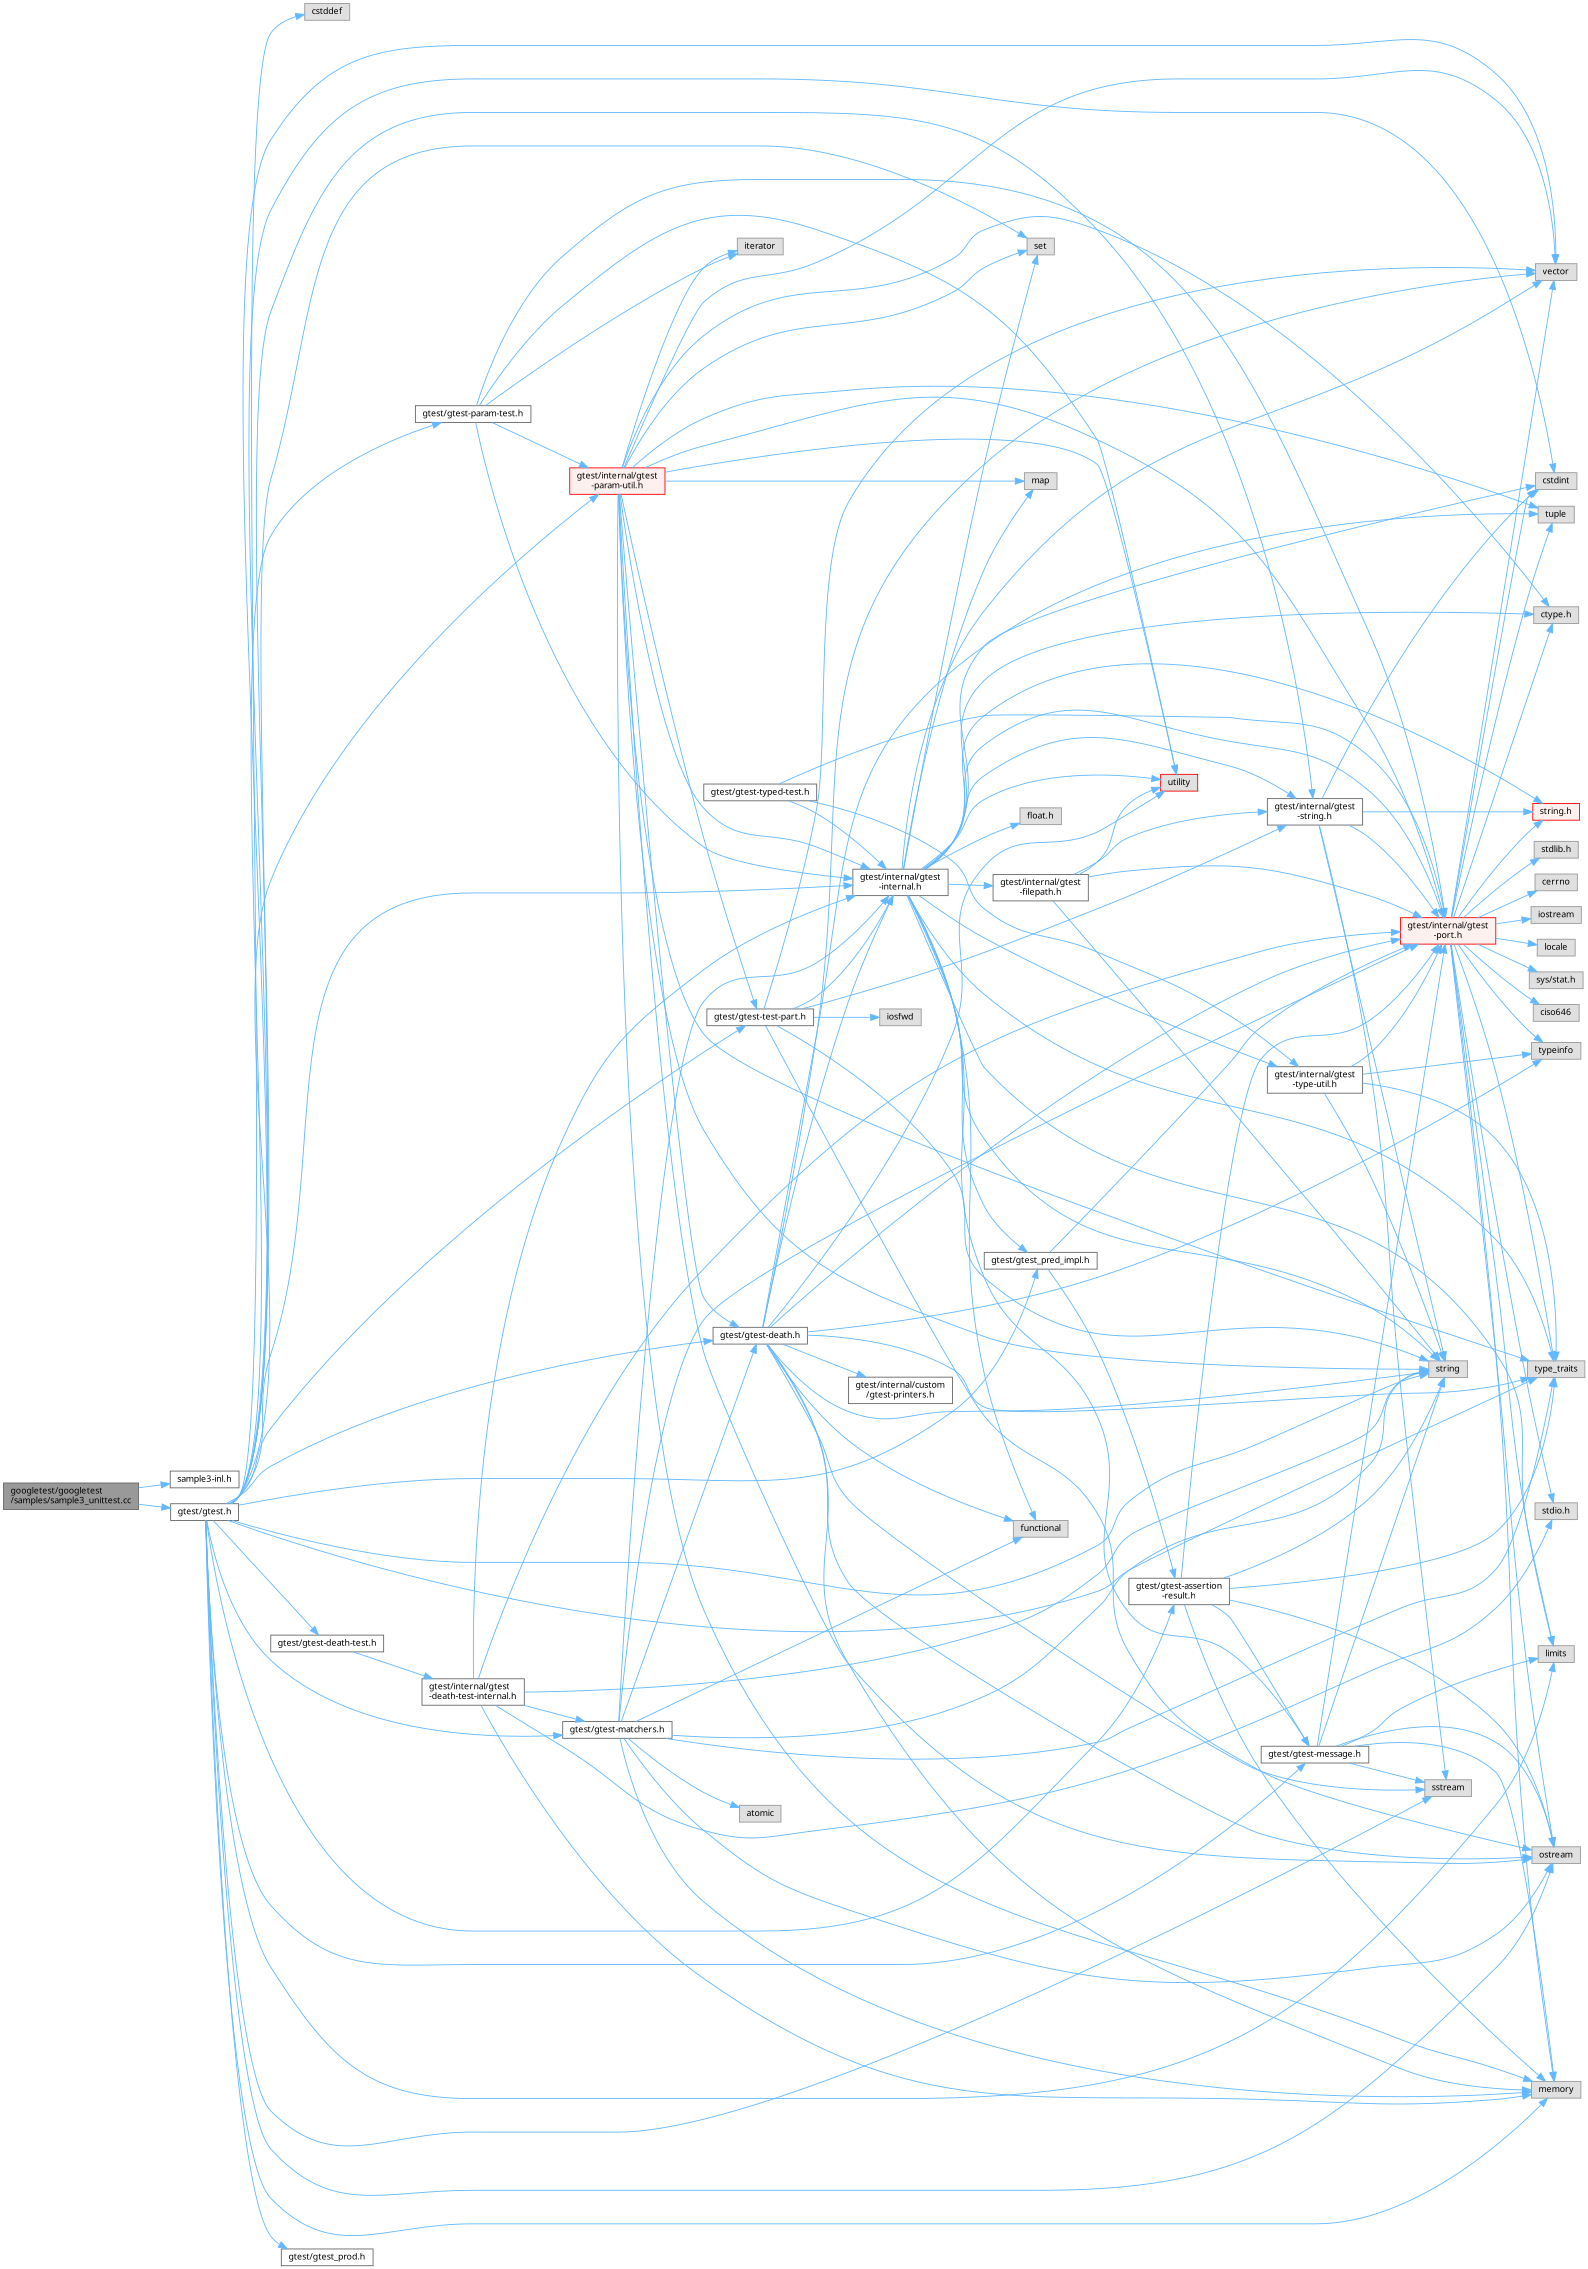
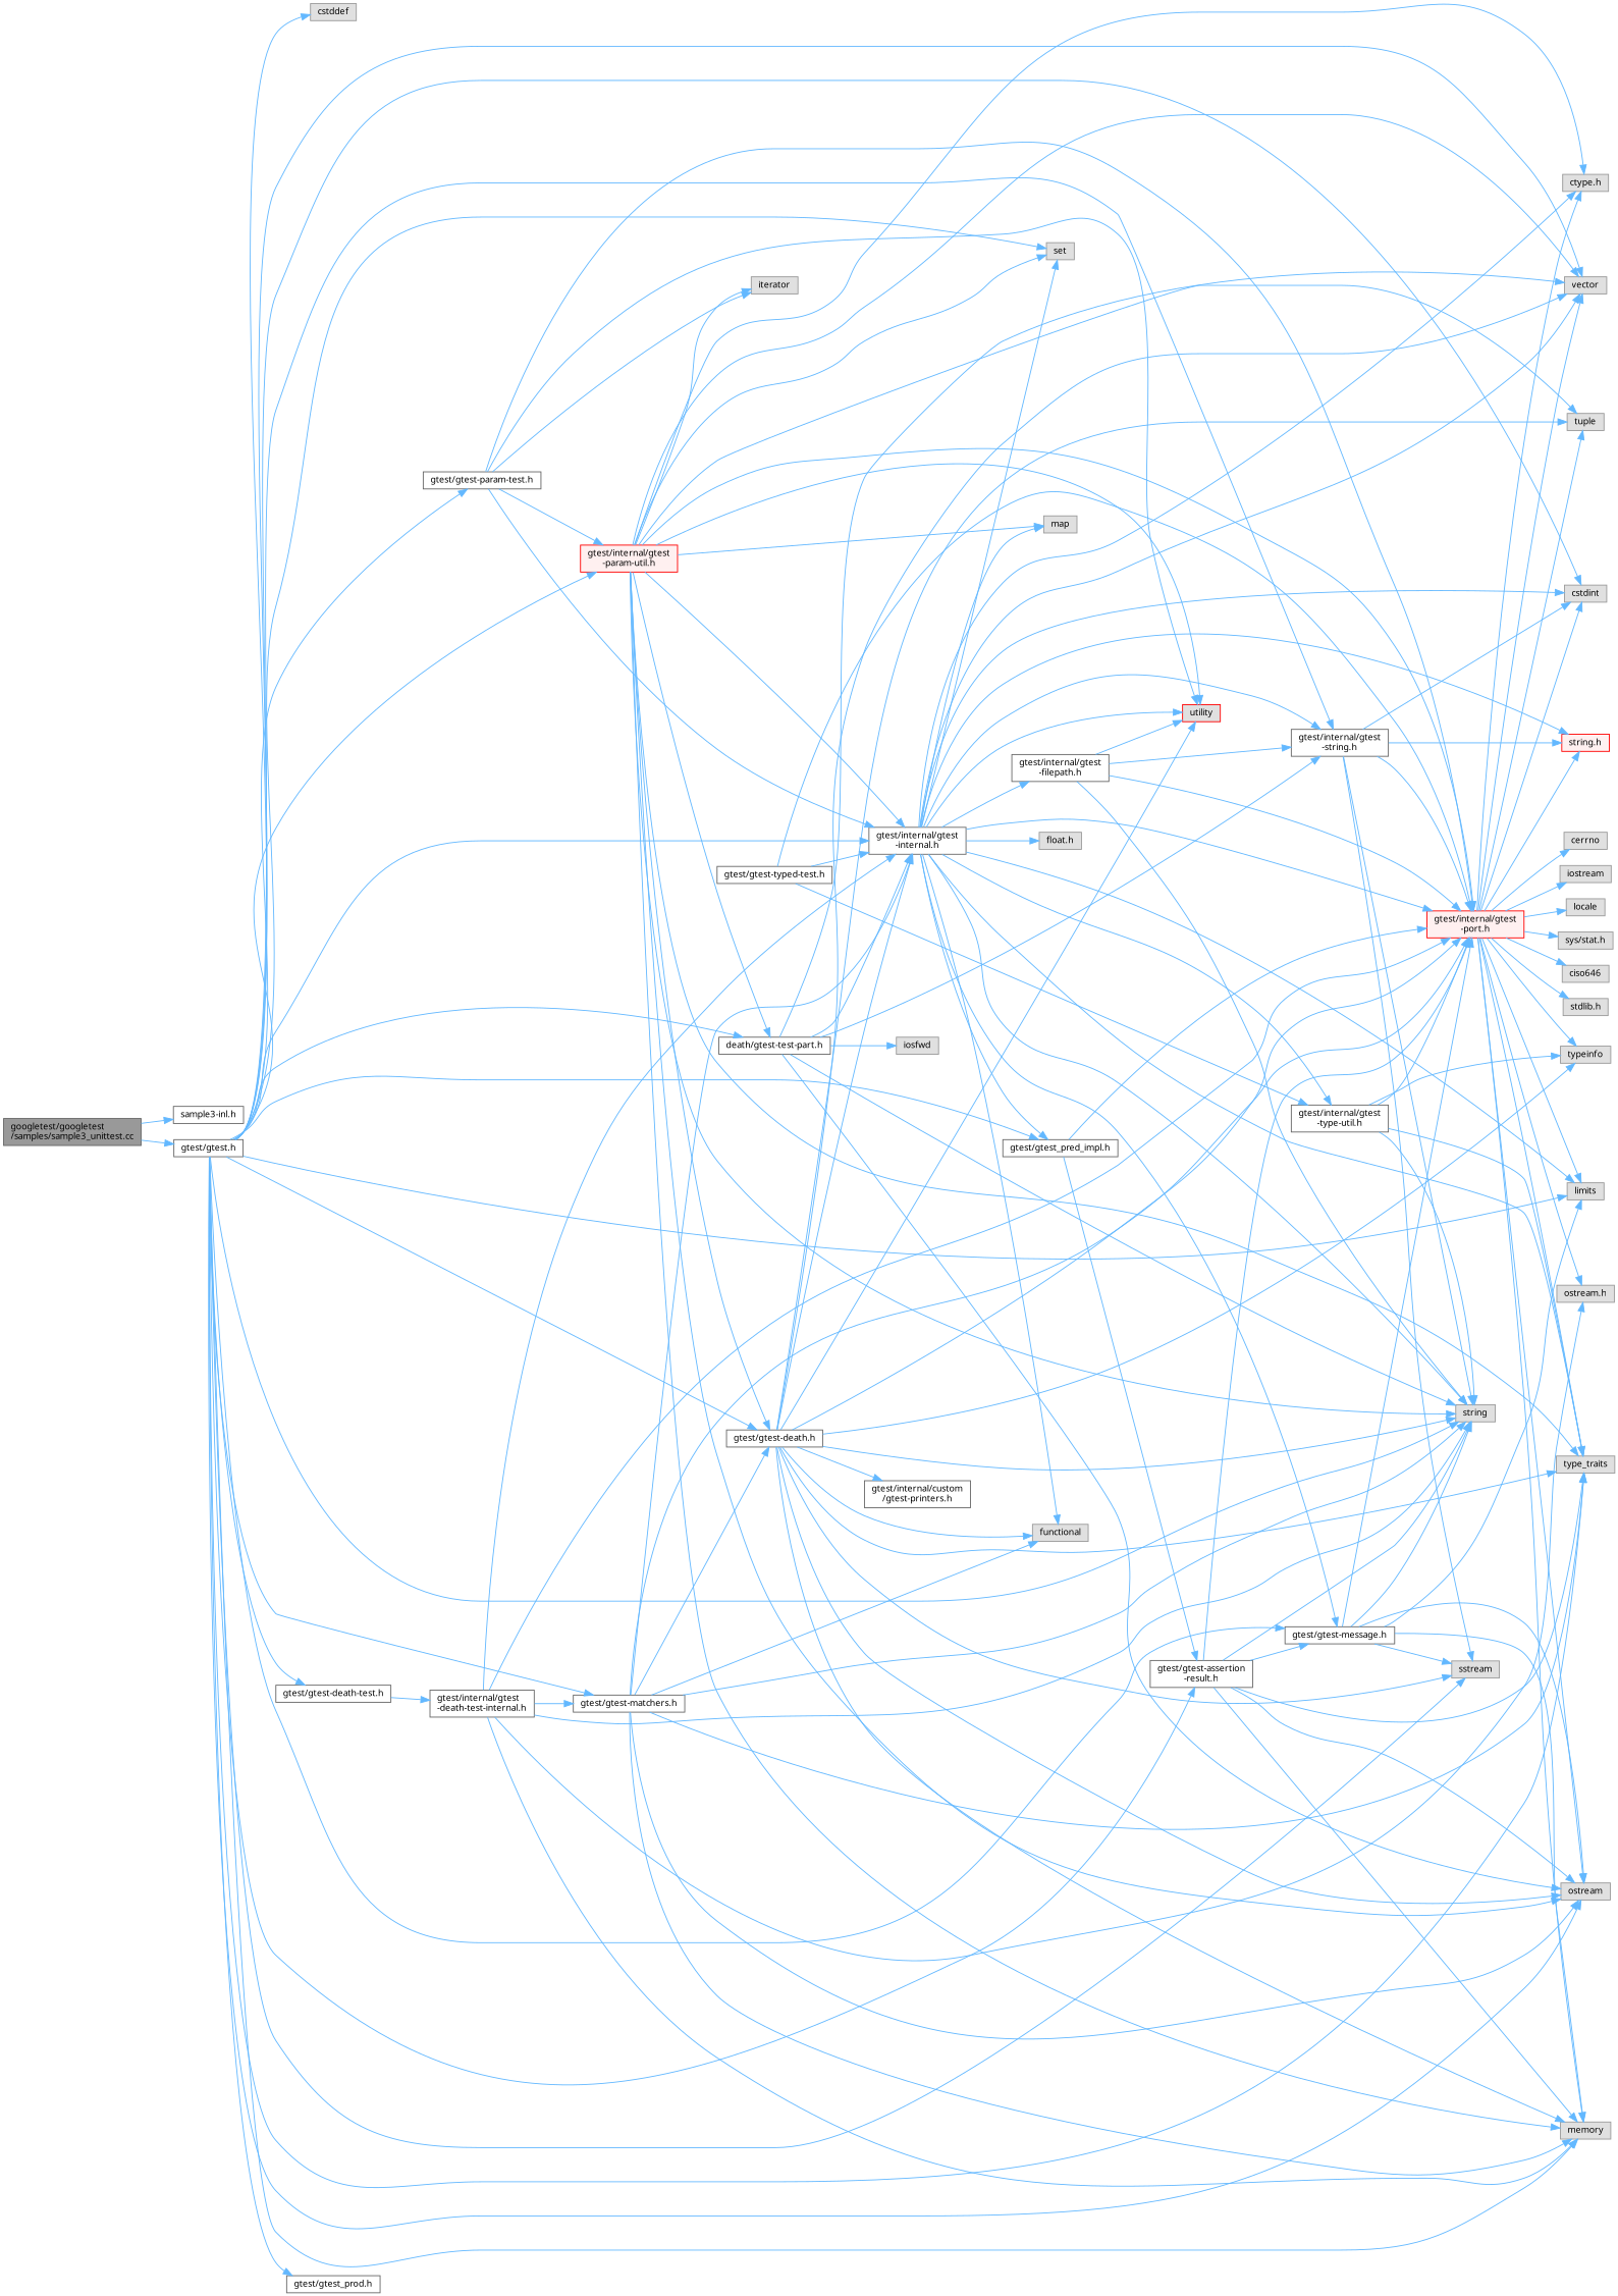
  digraph {
    fontname="Noto Sans"
    rankdir=LR
    node [color=grey60 fillcolor="#E0E0E0" fontname="Noto Sans" fontsize=10 shape=box style=filled]
    edge [color=steelblue1 fontname="Noto Sans" fontsize=10 labelfontname=Helvetica labelfontsize=10 style=solid]
    n1 [color=gray40 fillcolor=grey60 fontcolor=black height=0.2 label="googletest/googletest\l/samples/sample3_unittest.cc" width=0.4]
    n2 [color=grey40 fillcolor=white height=0.2 label="sample3-inl.h" width=0.4]
    n3 [color=grey40 fillcolor=white height=0.2 label="gtest/gtest.h" width=0.4]
    n4 [height=0.2 label=cstddef width=0.4]
    n5 [height=0.2 label=cstdint width=0.4]
    n6 [height=0.2 label=limits width=0.4]
    n7 [height=0.2 label=memory width=0.4]
    n8 [height=0.2 label=ostream width=0.4]
    n9 [height=0.2 label=set width=0.4]
    n10 [height=0.2 label=sstream width=0.4]
    n11 [height=0.2 label=string width=0.4]
    n12 [height=0.2 label=type_traits width=0.4]
    n13 [height=0.2 label=vector width=0.4]
    n14 [color=grey40 fillcolor=white height=0.2 label="gtest/gtest-assertion\l-result.h" width=0.4]
    n15 [color=grey40 fillcolor=white height=0.2 label="gtest/gtest-message.h" width=0.4]
    n16 [color=grey40 fillcolor=white height=0.2 label="gtest/gtest-death-test.h" width=0.4]
    n17 [color=grey40 fillcolor=white height=0.2 label="gtest/gtest-matchers.h" width=0.4]
    n18 [color=grey40 fillcolor=white height=0.2 label="gtest/gtest-death.h" width=0.4]
    n19 [color=grey40 fillcolor=white height=0.2 label="gtest/internal/gtest\l-internal.h" width=0.4]
    n20 [color=grey40 fillcolor=white height=0.2 label="gtest/internal/gtest\l-string.h" width=0.4]
    n21 [color=grey40 fillcolor=white height=0.2 label="gtest/gtest-param-test.h" width=0.4]
-   n22 [color=grey40 fillcolor=white height=0.2 label="gtest/gtest-test-part.h" width=0.4]
+   n22 [color=grey40 fillcolor=white height=0.2 label="death/gtest-test-part.h" width=0.4]
    n23 [color=grey40 fillcolor=white height=0.2 label="gtest/gtest_pred_impl.h" width=0.4]
    n24 [color=grey40 fillcolor=white height=0.2 label="gtest/gtest_prod.h" width=0.4]
    n25 [color=red fillcolor="#FFF0F0" height=0.2 label="gtest/internal/gtest\l-param-util.h" width=0.4]
    n26 [color=red fillcolor="#FFF0F0" height=0.2 label="gtest/internal/gtest\l-port.h" width=0.4]
    n27 [color=grey40 fillcolor=white height=0.2 label="gtest/internal/gtest\l-death-test-internal.h" width=0.4]
-   n28 [height=0.2 label=atomic width=0.4]
    n29 [height=0.2 label=functional width=0.4]
    n30 [height=0.2 label=tuple width=0.4]
    n31 [height=0.2 label=typeinfo width=0.4]
    n32 [color=red height=0.2 label=utility width=0.4]
    n33 [color=grey40 fillcolor=white height=0.2 label="gtest/internal/custom\l/gtest-printers.h" width=0.4]
    n34 [height=0.2 label="ctype.h" width=0.4]
    n35 [color=red fillcolor="#FFF0F0" height=0.2 label="string.h" width=0.4]
    n36 [height=0.2 label="float.h" width=0.4]
    n37 [height=0.2 label=map width=0.4]
    n38 [color=grey40 fillcolor=white height=0.2 label="gtest/internal/gtest\l-filepath.h" width=0.4]
    n39 [color=grey40 fillcolor=white height=0.2 label="gtest/internal/gtest\l-type-util.h" width=0.4]
    n40 [height=0.2 label=iterator width=0.4]
    n41 [height=0.2 label=iosfwd width=0.4]
    n42 [color=grey40 fillcolor=white height=0.2 label="gtest/gtest-typed-test.h" width=0.4]
    n43 [height=0.2 label=ciso646 width=0.4]
-   n44 [height=0.2 label="stdio.h" width=0.4]
+   n44 [height=0.2 label="ostream.h" width=0.4]
    n45 [height=0.2 label="stdlib.h" width=0.4]
    n46 [height=0.2 label=cerrno width=0.4]
    n47 [height=0.2 label=iostream width=0.4]
    n48 [height=0.2 label=locale width=0.4]
    n49 [height=0.2 label="sys/stat.h" width=0.4]
    n1 -> n2
    n1 -> n3
    n3 -> n4
    n3 -> n5
    n3 -> n6
    n3 -> n7
    n3 -> n8
    n3 -> n9
    n3 -> n10
    n3 -> n11
    n3 -> n12
    n3 -> n13
    n3 -> n14
    n3 -> n15
    n3 -> n16
    n3 -> n17
    n3 -> n18
    n3 -> n19
    n3 -> n20
    n3 -> n21
    n3 -> n22
    n3 -> n23
    n3 -> n24
    n3 -> n25
    n14 -> n7
    n14 -> n8
    n14 -> n11
    n14 -> n12
    n14 -> n15
    n14 -> n26
    n15 -> n6
    n15 -> n7
    n15 -> n8
    n15 -> n10
    n15 -> n11
    n15 -> n26
    n16 -> n27
    n17 -> n7
    n17 -> n8
    n17 -> n11
    n17 -> n12
    n17 -> n18
    n17 -> n19
    n17 -> n26
-   n17 -> n28
    n17 -> n29
    n18 -> n7
    n18 -> n8
    n18 -> n10
    n18 -> n11
    n18 -> n12
    n18 -> n13
    n18 -> n19
    n18 -> n26
    n18 -> n29
    n18 -> n30
    n18 -> n31
    n18 -> n32
    n18 -> n33
    n19 -> n5
    n19 -> n6
    n19 -> n9
    n19 -> n11
    n19 -> n12
    n19 -> n13
    n19 -> n15
    n19 -> n20
    n19 -> n23
    n19 -> n26
    n19 -> n29
    n19 -> n32
    n19 -> n34
    n19 -> n35
    n19 -> n36
    n19 -> n37
    n19 -> n38
    n19 -> n39
    n20 -> n5
    n20 -> n10
    n20 -> n11
    n20 -> n26
    n20 -> n35
    n21 -> n19
    n21 -> n25
    n21 -> n26
    n21 -> n32
    n21 -> n40
    n22 -> n8
    n22 -> n11
    n22 -> n13
    n22 -> n19
    n22 -> n20
    n22 -> n41
    n23 -> n14
    n23 -> n26
    n25 -> n7
    n25 -> n8
    n25 -> n9
    n25 -> n11
    n25 -> n12
    n25 -> n13
    n25 -> n18
    n25 -> n19
    n25 -> n22
    n25 -> n26
    n25 -> n30
    n25 -> n32
    n25 -> n34
    n25 -> n37
    n25 -> n40
    n26 -> n5
    n26 -> n6
    n26 -> n7
    n26 -> n8
    n26 -> n12
    n26 -> n13
    n26 -> n30
    n26 -> n31
    n26 -> n34
    n26 -> n35
    n26 -> n43
    n26 -> n44
    n26 -> n45
    n26 -> n46
    n26 -> n47
    n26 -> n48
    n26 -> n49
    n27 -> n7
    n27 -> n11
    n27 -> n17
    n27 -> n19
    n27 -> n26
    n27 -> n44
    n38 -> n11
    n38 -> n20
    n38 -> n26
    n38 -> n32
    n39 -> n11
    n39 -> n12
    n39 -> n26
    n39 -> n31
    n42 -> n19
    n42 -> n26
    n42 -> n39
  }
